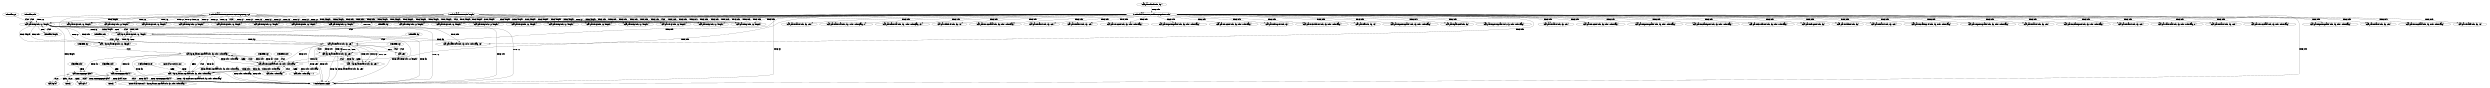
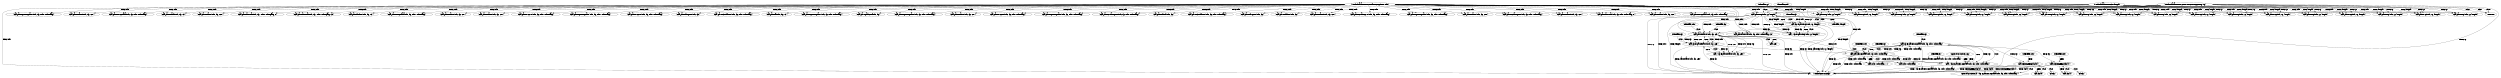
  digraph {
    n1 [label="(Call,dp = parse_wcc_data(ndo, dp, ndo->ndo_vflag))"]
    n2 [label="(Call,parse_wcc_data(ndo, dp, ndo->ndo_vflag))"]
    n3 [label="(Call,!(dp = parse_wcc_data(ndo, dp, ndo->ndo_vflag)))"]
    n4 [label="(Call,ND_TCHECK(dp[0]))"]
    n5 [label="(Call,ND_TCHECK(dp[1]))"]
    n6 [label="(MethodReturn,RET)"]
    n7 [label="(Call,ndo->ndo_vflag)"]
    n8 [label="(Call,ndo->ndo_vflag > 1)"]
    n9 [label="(ControlStructure,if (!(dp = parse_wcc_data(ndo, dp, ndo->ndo_vflag))))"]
    n10 [label="(Call,dp[0])"]
    n11 [label="(Block,)"]
    n12 [label="(Call,dp[1])"]
    n13 [label="(Block,)"]
    n14 [label="(Call,parsestatus(ndo, dp, &er))"]
    n15 [label="(Call,dp = parsestatus(ndo, dp, &er))"]
    n16 [label="(Call,!(dp = parsestatus(ndo, dp, &er)))"]
    n17 [label="(Call,&er)"]
    n18 [label="(Call,parserep(ndo, rp, length))"]
    n19 [label="(Call,dp = parserep(ndo, rp, length))"]
    n20 [label="(Call,!(dp = parserep(ndo, rp, length)))"]
    n21 [label="(Identifier,length)"]
    n22 [label="(Call,parseattrstat(ndo, dp, ndo->ndo_vflag, v3))"]
    n23 [label="(MethodParameterIn,netdissect_options *ndo)"]
    n24 [label="(Call,parse_post_op_attr(ndo, dp, ndo->ndo_vflag))"]
    n25 [label="(Call,parsestatus(ndo, dp, &er))"]
    n26 [label="(Call,parserep(ndo, rp, length))"]
    n27 [label="(Call,parserep(ndo, rp, length))"]
    n28 [label="(Call,parse_wcc_data(ndo, dp, ndo->ndo_vflag))"]
    n29 [label="(Call,parsestatfs(ndo, dp, v3))"]
    n30 [label="(Call,parsestatus(ndo, dp, &er))"]
    n31 [label="(Call,parserep(ndo, rp, length))"]
    n32 [label="(Call,parseattrstat(ndo, dp, !ndo->ndo_qflag, 0))"]
    n33 [label="(Call,parseattrstat(ndo, dp, !ndo->ndo_qflag, v3))"]
    n34 [label="(Call,parselinkres(ndo, dp, v3))"]
    n35 [label="(Call,parse_wcc_data(ndo, dp, ndo->ndo_vflag))"]
    n36 [label="(Call,parsestatus(ndo, dp, &er))"]
    n37 [label="(Call,parsestatus(ndo, dp, &er))"]
    n38 [label="(Call,parsewccres(ndo, dp, ndo->ndo_vflag))"]
    n39 [label="(Call,parserep(ndo, rp, length))"]
    n40 [label="(Call,parse_post_op_attr(ndo, dp, ndo->ndo_vflag))"]
    n41 [label="(Call,parserep(ndo, rp, length))"]
    n42 [label="(Call,parsewccres(ndo, dp, ndo->ndo_vflag))"]
    n43 [label="(Call,parsediropres(ndo, dp))"]
    n44 [label="(Call,parsev3rddirres(ndo, dp, ndo->ndo_vflag))"]
    n45 [label="(Call,parsefh(ndo, dp, v3))"]
    n46 [label="(Call,parse_post_op_attr(ndo, dp, ndo->ndo_vflag))"]
    n47 [label="(Call,parserep(ndo, rp, length))"]
    n48 [label="(Call,parsepathconf(ndo, dp))"]
    n49 [label="(Call,parse_post_op_attr(ndo, dp, ndo->ndo_vflag))"]
    n50 [label="(Call,parsestatus(ndo, dp, &er))"]
    n51 [label="(Call,parserep(ndo, rp, length))"]
    n52 [label="(Call,parsewccres(ndo, dp, ndo->ndo_vflag))"]
    n53 [label="(Call,parse_post_op_attr(ndo, dp, ndo->ndo_vflag))"]
    n54 [label="(Call,parserep(ndo, rp, length))"]
    n55 [label="(Call,parserep(ndo, rp, length))"]
    n56 [label="(Call,parsecreateopres(ndo, dp, ndo->ndo_vflag))"]
    n57 [label="(Call,parserep(ndo, rp, length))"]
    n58 [label="(Call,parsefsinfo(ndo, dp))"]
    n59 [label="(Call,parserep(ndo, rp, length))"]
    n60 [label="(Call,parserep(ndo, rp, length))"]
    n61 [label="(Call,parsev3rddirres(ndo, dp, ndo->ndo_vflag))"]
    n62 [label="(Call,parserep(ndo, rp, length))"]
    n63 [label="(Call,parsediropres(ndo, dp))"]
    n64 [label="(Call,parserep(ndo, rp, length))"]
    n65 [label="(Call,parserddires(ndo, dp))"]
    n66 [label="(Call,parsestatus(ndo, dp, &er))"]
    n67 [label="(Call,parsecreateopres(ndo, dp, ndo->ndo_vflag))"]
    n68 [label="(Call,parse_post_op_attr(ndo, dp, ndo->ndo_vflag))"]
    n69 [label="(Call,parsestatus(ndo, dp, &er))"]
    n70 [label="(Call,parserep(ndo, rp, length))"]
    n71 [label="(Call,parserep(ndo, rp, length))"]
    n72 [label="(Call,parsecreateopres(ndo, dp, ndo->ndo_vflag))"]
    n73 [label="(Call,parserep(ndo, rp, length))"]
    n74 [label="(Call,parsestatus(ndo, dp, &er))"]
    n75 [label="(Call,parseattrstat(ndo, dp, ndo->ndo_vflag, 0))"]
    n76 [label="(Call,parsestatus(ndo, dp, &er))"]
    n77 [label="(Call,parserep(ndo, rp, length))"]
    n78 [label="(Call,parse_wcc_data(ndo, dp, ndo->ndo_vflag))"]
    1000100
    n80 [label="(MethodParameterIn,const struct sunrpc_msg *rp)"]
    n81 [label="(MethodParameterIn,int length)"]
    n82 [label="(Identifier,ndo)"]
-   n83 [label="(MethodReturn,er)"]
+   n83 [label="(Identifier,er)"]
    n84 [label="(Identifier,dp)"]
    n85 [label="(Identifier,ndo)"]
    n86 [label="(Identifier,dp)"]
    n87 [label="(ControlStructure,wcc;)"]
    n88 [label="(Identifier,dp)"]
    n89 [label="(Identifier,ndo)"]
    n90 [label="(Identifier,ndo)"]
    n91 [label="(Identifier,dp)"]
    n92 [label="(Identifier,rp)"]
    n93 [label="(Identifier,dp)"]
    n94 [label="(Identifier,ndo)"]
    n1 -> n2 [label="CFG: "]
    n1 -> n3 [label="AST: "]
    n1 -> n3 [label="DDG: dp"]
    n1 -> n4 [label="DDG: dp"]
    n1 -> n5 [label="DDG: dp"]
    n1 -> n6 [label="DDG: dp"]
    n1 -> n6 [label="DDG: parse_wcc_data(ndo, dp, ndo->ndo_vflag)"]
    n2 -> n1 [label="AST: "]
    n2 -> n1 [label="DDG: ndo"]
    n2 -> n1 [label="DDG: dp"]
    n2 -> n1 [label="DDG: ndo->ndo_vflag"]
    n2 -> n3 [label="DDG: ndo"]
    n2 -> n3 [label="DDG: dp"]
    n2 -> n3 [label="DDG: ndo->ndo_vflag"]
    n2 -> n6 [label="DDG: ndo"]
    n2 -> n6 [label="DDG: ndo->ndo_vflag"]
    n2 -> n7 [label="CFG: "]
    n2 -> n8 [label="DDG: ndo->ndo_vflag"]
    n3 -> n1 [label="CFG: "]
    n3 -> n6 [label="DDG: !(dp = parse_wcc_data(ndo, dp, ndo->ndo_vflag))"]
    n3 -> n9 [label="AST: "]
    n4 -> n6 [label="DDG: dp[0]"]
    n4 -> n6 [label="DDG: ND_TCHECK(dp[0])"]
    n4 -> n10 [label="CFG: "]
    n4 -> n11 [label="AST: "]
    n5 -> n6 [label="DDG: dp[1]"]
    n5 -> n6 [label="DDG: ND_TCHECK(dp[1])"]
    n5 -> n12 [label="CFG: "]
    n5 -> n13 [label="AST: "]
    n7 -> n2 [label="AST: "]
    n10 -> n4 [label="AST: "]
    n12 -> n5 [label="AST: "]
    n14 -> n2 [label="DDG: ndo"]
    n14 -> n6 [label="DDG: &er"]
    n14 -> n6 [label="DDG: ndo"]
    n14 -> n15 [label="AST: "]
    n14 -> n15 [label="DDG: ndo"]
    n14 -> n15 [label="DDG: dp"]
    n14 -> n15 [label="DDG: &er"]
    n14 -> n16 [label="DDG: ndo"]
    n14 -> n16 [label="DDG: dp"]
    n14 -> n16 [label="DDG: &er"]
    n14 -> n17 [label="CFG: "]
    n15 -> n2 [label="DDG: dp"]
    n15 -> n6 [label="DDG: parsestatus(ndo, dp, &er)"]
    n15 -> n6 [label="DDG: dp"]
    n15 -> n14 [label="CFG: "]
    n15 -> n16 [label="AST: "]
    n15 -> n16 [label="DDG: dp"]
    n16 -> n15 [label="CFG: "]
    n17 -> n14 [label="AST: "]
    n18 -> n6 [label="DDG: ndo"]
    n18 -> n6 [label="DDG: length"]
    n18 -> n6 [label="DDG: rp"]
    n18 -> n14 [label="DDG: ndo"]
    n18 -> n19 [label="AST: "]
    n18 -> n19 [label="DDG: ndo"]
    n18 -> n19 [label="DDG: rp"]
    n18 -> n19 [label="DDG: length"]
    n18 -> n20 [label="DDG: ndo"]
    n18 -> n20 [label="DDG: rp"]
    n18 -> n20 [label="DDG: length"]
    n18 -> n21 [label="CFG: "]
    n18 -> n22 [label="DDG: ndo"]
    n19 -> n6 [label="DDG: parserep(ndo, rp, length)"]
    n19 -> n6 [label="DDG: dp"]
    n19 -> n14 [label="DDG: dp"]
    n19 -> n18 [label="CFG: "]
    n19 -> n20 [label="AST: "]
    n19 -> n20 [label="DDG: dp"]
    n19 -> n22 [label="DDG: dp"]
    n20 -> n19 [label="CFG: "]
    n21 -> n18 [label="AST: "]
    n23 -> n2 [label="DDG: ndo"]
    n23 -> n6 [label="DDG: ndo"]
    n23 -> n14 [label="DDG: ndo"]
    n23 -> n18 [label="DDG: ndo"]
    n23 -> n22 [label="DDG: ndo"]
    n23 -> n24 [label="DDG: ndo"]
    n23 -> n25 [label="DDG: ndo"]
    n23 -> n26 [label="DDG: ndo"]
    n23 -> n27 [label="DDG: ndo"]
    n23 -> n28 [label="DDG: ndo"]
    n23 -> n29 [label="DDG: ndo"]
    n23 -> n30 [label="DDG: ndo"]
    n23 -> n31 [label="DDG: ndo"]
    n23 -> n32 [label="DDG: ndo"]
    n23 -> n33 [label="DDG: ndo"]
    n23 -> n34 [label="DDG: ndo"]
    n23 -> n35 [label="DDG: ndo"]
    n23 -> n36 [label="DDG: ndo"]
    n23 -> n37 [label="DDG: ndo"]
    n23 -> n38 [label="DDG: ndo"]
    n23 -> n39 [label="DDG: ndo"]
    n23 -> n40 [label="DDG: ndo"]
    n23 -> n41 [label="DDG: ndo"]
    n23 -> n42 [label="DDG: ndo"]
    n23 -> n43 [label="DDG: ndo"]
    n23 -> n44 [label="DDG: ndo"]
    n23 -> n45 [label="DDG: ndo"]
    n23 -> n46 [label="DDG: ndo"]
    n23 -> n47 [label="DDG: ndo"]
    n23 -> n48 [label="DDG: ndo"]
    n23 -> n49 [label="DDG: ndo"]
    n23 -> n50 [label="DDG: ndo"]
    n23 -> n51 [label="DDG: ndo"]
    n23 -> n52 [label="DDG: ndo"]
    n23 -> n53 [label="DDG: ndo"]
    n23 -> n54 [label="DDG: ndo"]
    n23 -> n55 [label="DDG: ndo"]
    n23 -> n56 [label="DDG: ndo"]
    n23 -> n57 [label="DDG: ndo"]
-   n58 -> n23 [label="DDG: ndo"]
+   n23 -> n58 [label="DDG: ndo"]
    n23 -> n59 [label="DDG: ndo"]
    n23 -> n60 [label="DDG: ndo"]
    n23 -> n61 [label="DDG: ndo"]
    n23 -> n62 [label="DDG: ndo"]
    n23 -> n63 [label="DDG: ndo"]
    n23 -> n64 [label="DDG: ndo"]
    n23 -> n65 [label="DDG: ndo"]
    n23 -> n66 [label="DDG: ndo"]
    n23 -> n67 [label="DDG: ndo"]
    n23 -> n68 [label="DDG: ndo"]
    n23 -> n69 [label="DDG: ndo"]
    n23 -> n70 [label="DDG: ndo"]
    n23 -> n71 [label="DDG: ndo"]
    n23 -> n72 [label="DDG: ndo"]
    n23 -> n73 [label="DDG: ndo"]
    n23 -> n74 [label="DDG: ndo"]
    n23 -> n75 [label="DDG: ndo"]
    n23 -> n76 [label="DDG: ndo"]
    n23 -> n77 [label="DDG: ndo"]
    n23 -> n78 [label="DDG: ndo"]
    n23 -> 1000100 [label="AST: "]
    n80 -> n6 [label="DDG: rp"]
    n80 -> n18 [label="DDG: rp"]
    n80 -> n26 [label="DDG: rp"]
    n80 -> n27 [label="DDG: rp"]
    n80 -> n31 [label="DDG: rp"]
    n80 -> n39 [label="DDG: rp"]
    n80 -> n41 [label="DDG: rp"]
    n80 -> n47 [label="DDG: rp"]
    n80 -> n51 [label="DDG: rp"]
    n80 -> n54 [label="DDG: rp"]
    n80 -> n55 [label="DDG: rp"]
    n80 -> n57 [label="DDG: rp"]
    n80 -> n59 [label="DDG: rp"]
    n80 -> n60 [label="DDG: rp"]
    n80 -> n62 [label="DDG: rp"]
    n80 -> n64 [label="DDG: rp"]
    n80 -> n70 [label="DDG: rp"]
    n80 -> n71 [label="DDG: rp"]
    n80 -> n73 [label="DDG: rp"]
    n80 -> n77 [label="DDG: rp"]
    n80 -> 1000100 [label="AST: "]
-   n81 -> n6 [label="DDG: dp"]
+   n81 -> n6 [label="DDG: length"]
    n81 -> n18 [label="DDG: length"]
    n81 -> n26 [label="DDG: length"]
    n81 -> n27 [label="DDG: length"]
    n81 -> n31 [label="DDG: length"]
    n81 -> n39 [label="DDG: length"]
    n81 -> n41 [label="DDG: length"]
    n81 -> n47 [label="DDG: length"]
    n81 -> n51 [label="DDG: length"]
    n81 -> n54 [label="DDG: length"]
    n81 -> n55 [label="DDG: length"]
    n81 -> n57 [label="DDG: length"]
    n81 -> n59 [label="DDG: length"]
    n81 -> n60 [label="DDG: length"]
    n81 -> n62 [label="DDG: length"]
    n81 -> n64 [label="DDG: length"]
    n81 -> n70 [label="DDG: length"]
    n81 -> n71 [label="DDG: length"]
    n81 -> n73 [label="DDG: length"]
    n81 -> n77 [label="DDG: length"]
    n81 -> 1000100 [label="AST: "]
    n82 -> n5 [label="CFG: "]
    n83 -> n3 [label="CFG: "]
    n84 -> n14 [label="AST: "]
    n85 -> n4 [label="CFG: "]
    n86 -> n2 [label="AST: "]
    n87 -> n3 [label="CFG: "]
    n88 -> n1 [label="AST: "]
    n89 -> n14 [label="AST: "]
    n90 -> n2 [label="AST: "]
    n91 -> n15 [label="AST: "]
    n92 -> n18 [label="AST: "]
    n93 -> n19 [label="AST: "]
    n94 -> n18 [label="AST: "]
  }
